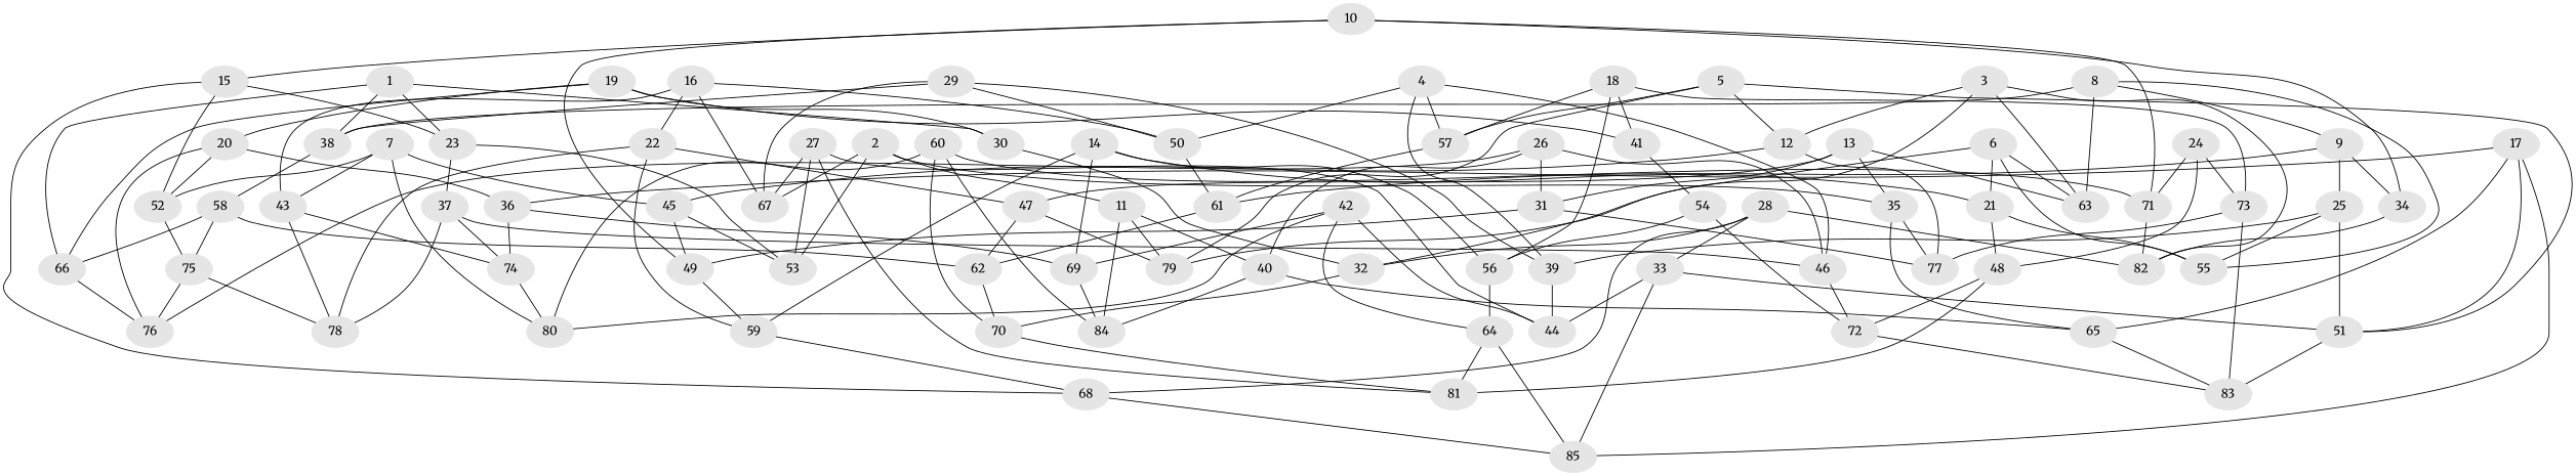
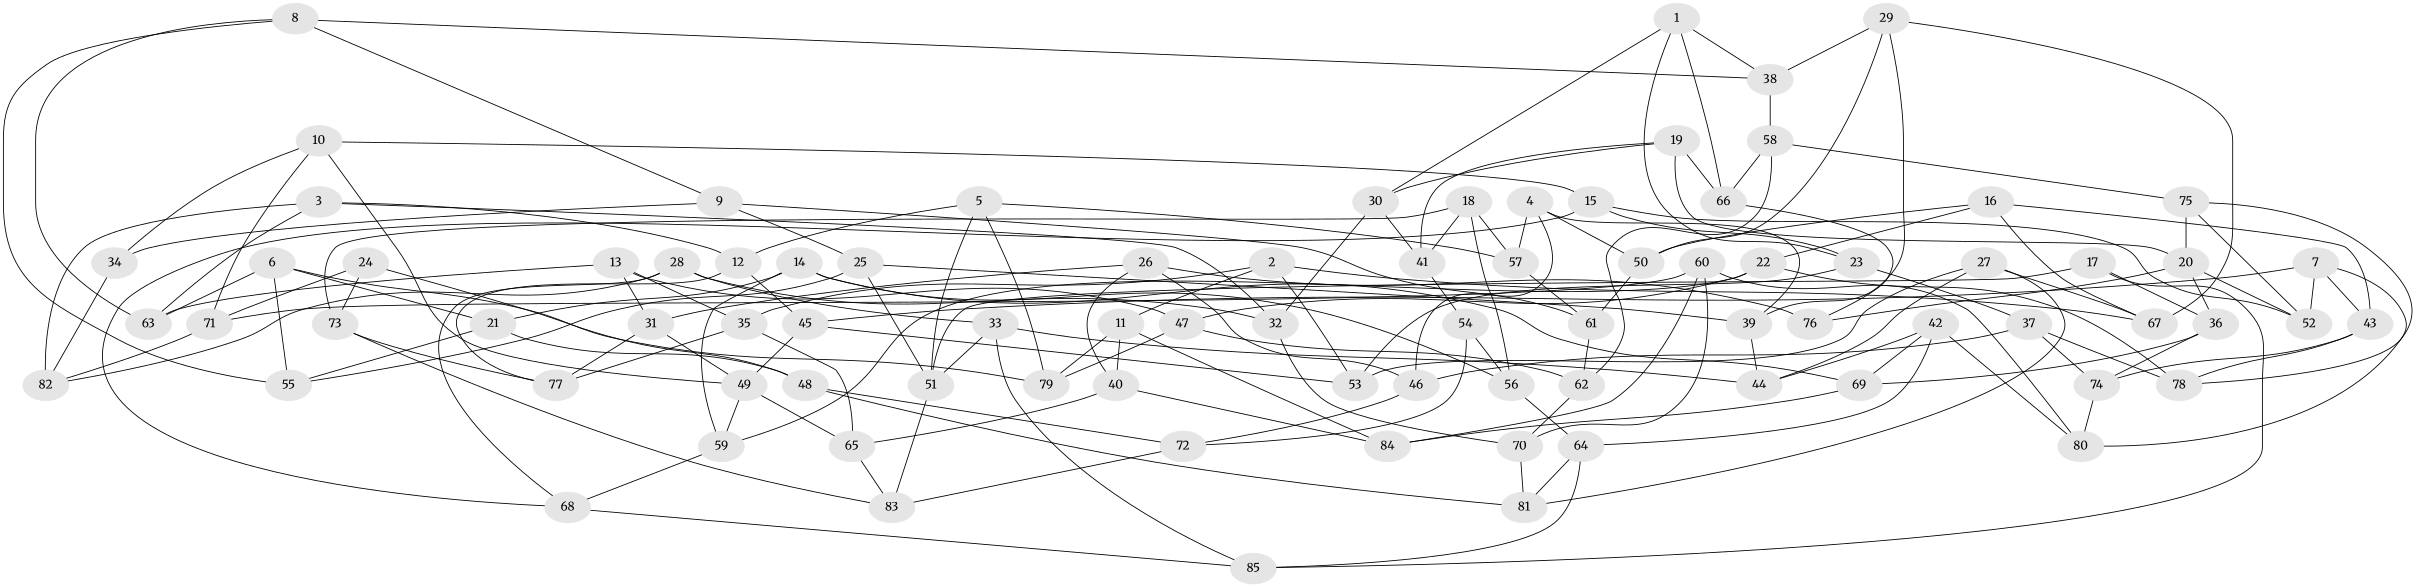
  graph {
    fontname=Merriweather
    node [color=gray90 fontname=Merriweather style=filled]
    edge [fontname=Merriweather]
    1
    23
    30
    38
    66
    53
    37
    32
    41
    58
    76
    2
    11
    35
    67
    79
    40
    84
    77
    65
    3
    12
    63
    82
    45
    70
    4
    39
    46
    50
    57
    44
    72
    61
    5
    51
    83
    6
    21
    55
    48
    7
    43
    52
    80
    78
    74
    49
    75
    8
    9
    25
    34
    62
    10
    15
    71
    68
    59
    13
    31
    47
    14
    56
    69
    64
    85
    16
    22
    17
    36
    54
    18
    73
    19
    20
    81
    24
    26
    27
    28
    33
    29
    42
    60
    1 -- 23
    1 -- 30
    1 -- 38
    1 -- 66
    23 -- 53
    23 -- 37
    30 -- 32
+   30 -- 41
    38 -- 58
    66 -- 76
    37 -- 46
    37 -- 78
    37 -- 74
    32 -- 70
    41 -- 54
    58 -- 66
    58 -- 75
    58 -- 62
    2 -- 53
    2 -- 11
    2 -- 35
    2 -- 67
    11 -- 79
    11 -- 40
    11 -- 84
    35 -- 77
    35 -- 65
    40 -- 84
    40 -- 65
    65 -- 83
    3 -- 32
    3 -- 12
    3 -- 63
    3 -- 82
    12 -- 77
    12 -- 45
    45 -- 53
    45 -- 49
    70 -- 81
    4 -- 39
    4 -- 46
    4 -- 50
    4 -- 57
    39 -- 44
    46 -- 72
    50 -- 61
    57 -- 61
    72 -- 83
    61 -- 62
    5 -- 79
    5 -- 12
    5 -- 57
    5 -- 51
    51 -- 83
    6 -- 79
    6 -- 63
    6 -- 21
    6 -- 55
    21 -- 55
    21 -- 48
    48 -- 72
    48 -- 81
    7 -- 45
    7 -- 43
    7 -- 52
    7 -- 80
    43 -- 78
    43 -- 74
    52 -- 75
    74 -- 80
    49 -- 59
-   75 -- 76
+   75 -- 20
    75 -- 78
    8 -- 38
    8 -- 63
    8 -- 55
    8 -- 9
    9 -- 61
    9 -- 25
    9 -- 34
    25 -- 39
    25 -- 51
    25 -- 55
    34 -- 82
    62 -- 70
    10 -- 49
    10 -- 34
    10 -- 15
    10 -- 71
    15 -- 23
    15 -- 52
    15 -- 68
    71 -- 82
    68 -- 85
    59 -- 68
    13 -- 35
    13 -- 63
    13 -- 31
    13 -- 47
    31 -- 77
    31 -- 49
    47 -- 79
    47 -- 62
    14 -- 21
    14 -- 59
    14 -- 56
    14 -- 69
    56 -- 64
    69 -- 84
    64 -- 85
    64 -- 81
    16 -- 67
    16 -- 50
    16 -- 43
    16 -- 22
    22 -- 78
    22 -- 59
    22 -- 47
-   17 -- 65
+   49 -- 65
    17 -- 51
    17 -- 85
    17 -- 36
    36 -- 74
    36 -- 69
    54 -- 72
    54 -- 56
    18 -- 41
    18 -- 57
    18 -- 56
    18 -- 73
    73 -- 77
    73 -- 83
    19 -- 30
    19 -- 66
    19 -- 41
    19 -- 20
    20 -- 76
    20 -- 52
    20 -- 36
    24 -- 48
    24 -- 71
    24 -- 73
    26 -- 76
    26 -- 40
    26 -- 46
    26 -- 31
    27 -- 53
    27 -- 67
    27 -- 44
    27 -- 81
    28 -- 32
    28 -- 82
    28 -- 68
    28 -- 33
    33 -- 44
    33 -- 51
    33 -- 85
    29 -- 38
    29 -- 67
    29 -- 39
    29 -- 50
    42 -- 44
    42 -- 80
    42 -- 69
    42 -- 64
    60 -- 84
    60 -- 70
    60 -- 80
    60 -- 71
  }
